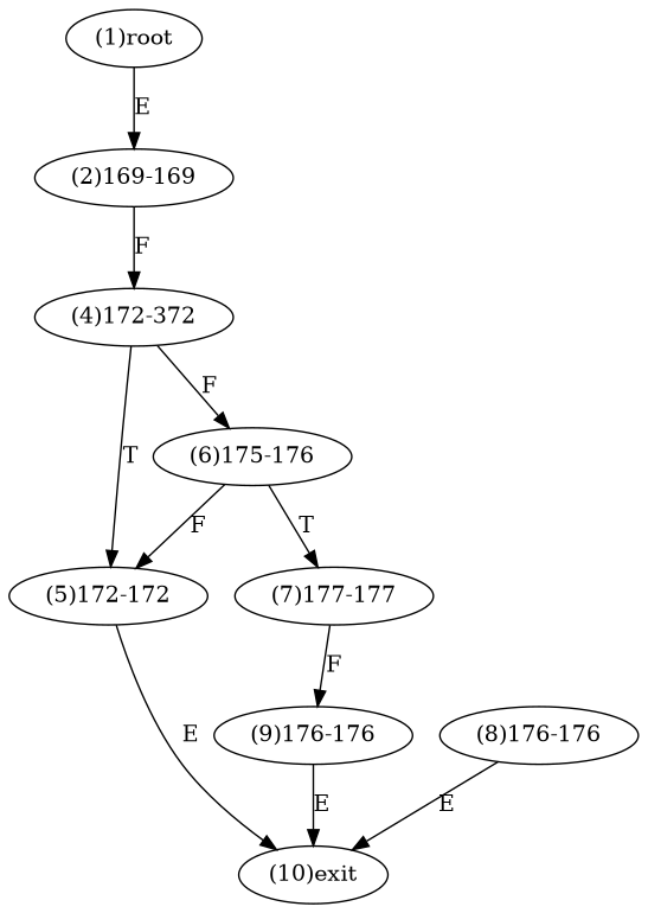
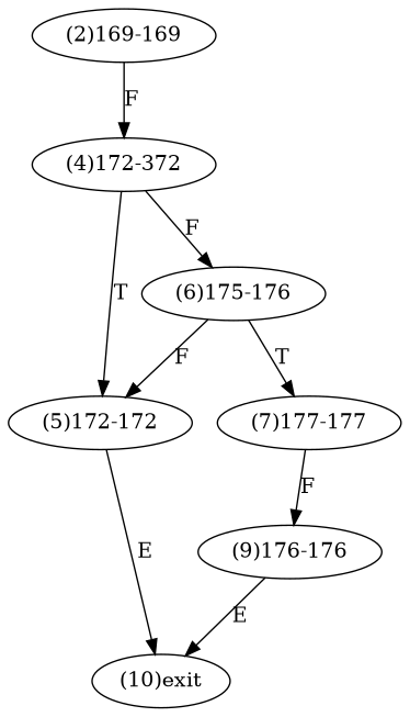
  digraph {
-   n1 [label="(1)root"]
    n2 [label="(2)169-169"]
    n3 [label="(4)172-372"]
    n4 [label="(5)172-172"]
    n5 [label="(6)175-176"]
    n6 [label="(10)exit"]
    n7 [label="(7)177-177"]
    n8 [label="(9)176-176"]
-   n9 [label="(8)176-176"]
-   n1 -> n2 [label=E]
    n2 -> n3 [label=F]
    n3 -> n4 [label=T]
    n3 -> n5 [label=F]
    n4 -> n6 [label=E]
    n5 -> n4 [label=F]
    n5 -> n7 [label=T]
    n7 -> n8 [label=F]
    n8 -> n6 [label=E]
-   n9 -> n6 [label=E]
  }
